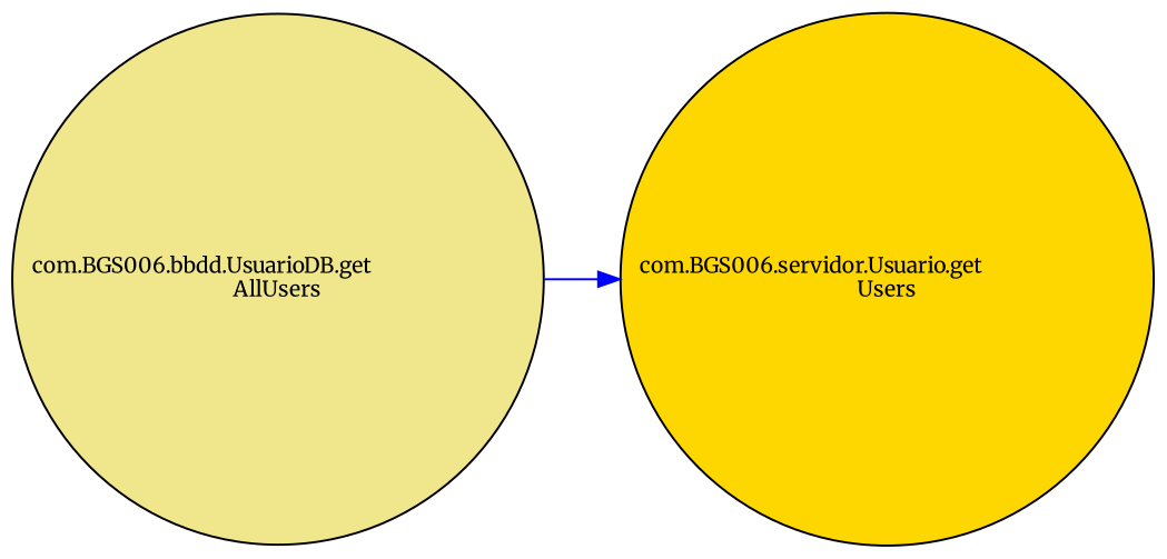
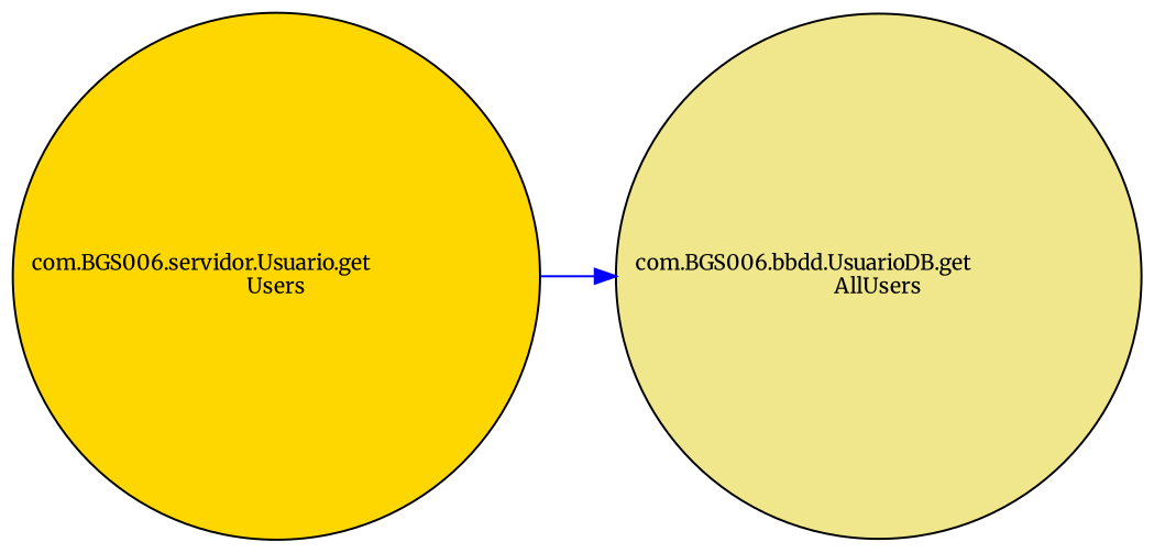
  digraph {
    rankdir=RL
    fontname=Merriweather
    node [color=black fontname=Merriweather fontsize=10 shape=circle style=filled]
    n1 [fillcolor=khaki fontcolor=black height=0.2 label="com.BGS006.bbdd.UsuarioDB.get\lAllUsers" width=0.4]
    n2 [fillcolor=gold height=0.2 label="com.BGS006.servidor.Usuario.get\lUsers" width=0.4]
-   n2 -> n1 [color=blue dir=back fontname=Merriweather fontsize=10 labelfontname=Helvetica labelfontsize=10 style=solid]
+   n1 -> n2 [color=blue dir=back fontname=Merriweather fontsize=10 labelfontname=Helvetica labelfontsize=10 style=solid]
  }
